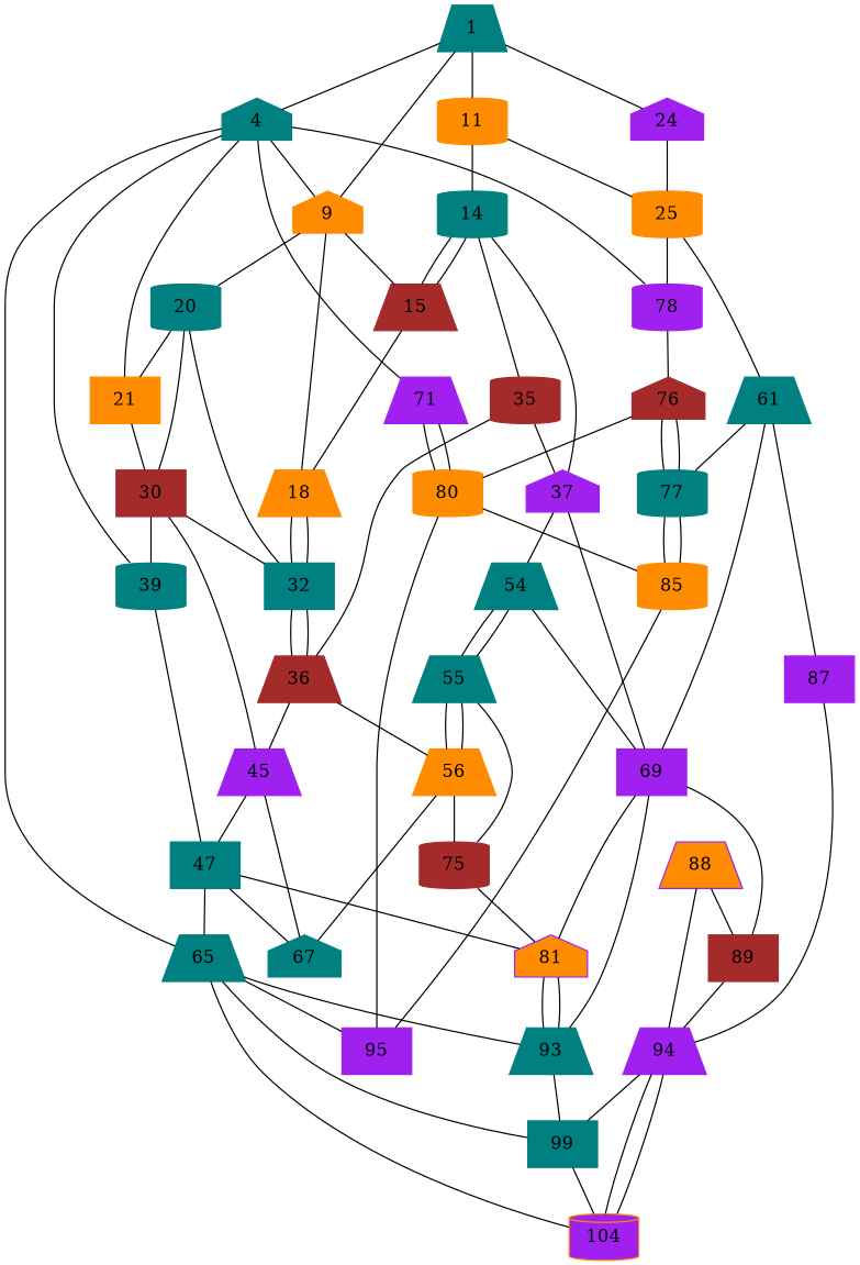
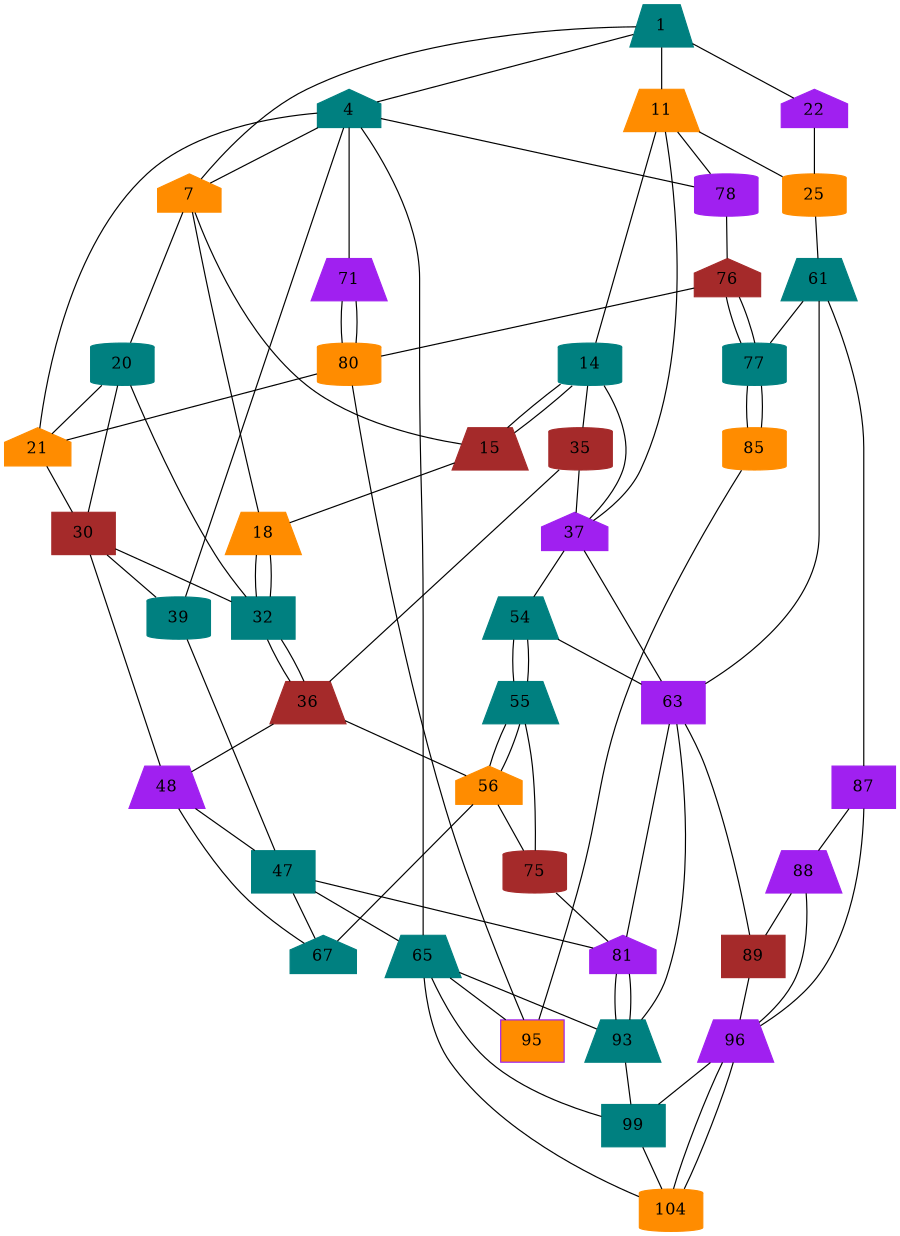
  graph {
    node [color=teal shape=trapezium style=filled]
    1 [super="+8+2"]
    4 [shape=house super="+57+5"]
-   9 [color=darkorange shape=house super="+16"]
-   11 [color=darkorange shape=cylinder super="+12"]
-   24 [color=purple shape=house]
-   21 [color=darkorange shape=box]
+   9 [color=darkorange shape=house super="+16" label=7]
+   11 [color=darkorange super="+12"]
+   24 [color=purple shape=house label=22]
+   21 [color=darkorange shape=house]
    39 [shape=cylinder super="+40+42"]
    n8 [color=purple label=78 shape=cylinder super="+64"]
    65 [super="+94+103"]
    n10 [color=purple label=71]
    15 [color=brown]
    18 [color=darkorange]
    20 [shape=cylinder super="+29"]
    14 [shape=cylinder super="+34"]
    25 [color=darkorange shape=cylinder super="+50+26"]
    37 [color=purple shape=house super="+48"]
    30 [color=brown shape=box super="+31+41"]
    47 [shape=box super="+59"]
    76 [color=brown shape=house]
    93 [super="+101"]
-   95 [color=purple shape=box]
+   95 [color=purple shape=box fillcolor=darkorange]
    99 [shape=box super="+100"]
-   104 [color=darkorange shape=cylinder fillcolor=purple]
+   104 [color=darkorange shape=cylinder]
    80 [color=darkorange shape=cylinder super="+84"]
    32 [shape=box super="+33"]
    35 [color=brown shape=cylinder]
    61 [super="+62"]
    54
-   63 [color=purple shape=box super="+72" label=69]
+   63 [color=purple shape=box super="+72"]
    36 [color=brown super="+44"]
-   45 [color=purple super="+46"]
+   45 [color=purple super="+46" label=48]
    77 [shape=cylinder]
    87 [color=purple shape=box super="+92"]
    67 [shape=house super="+71"]
-   56 [color=darkorange super="+66"]
+   56 [color=darkorange shape=house super="+66"]
    75 [color=brown shape=cylinder]
    55 [super="+68"]
-   81 [color=purple shape=house super="+82" fillcolor=darkorange]
+   81 [color=purple shape=house super="+82"]
    89 [color=brown shape=box]
    85 [color=darkorange shape=cylinder super="+91"]
-   88 [color=purple fillcolor=darkorange]
-   96 [color=purple super="+97" label=94]
+   88 [color=purple]
+   96 [color=purple super="+97"]
    1 -- 4
    1 -- 9
    1 -- 11 [weight=3]
    1 -- 24
    4 -- 9 [weight=2]
    4 -- 21
    4 -- 39
    4 -- n8
    4 -- 65 [weight=2]
    4 -- n10
    9 -- 15
    9 -- 18
    9 -- 20
    11 -- 14 [weight=2]
    11 -- 25
+   11 -- 37
    24 -- 25 [weight=2]
    21 -- 30
    39 -- 47 [weight=2]
    n8 -- 76
    65 -- 93
    65 -- 95
    65 -- 99
    65 -- 104
    n10 -- 80 [weight=2]
    n10 -- 80
    15 -- 18
    18 -- 32
    18 -- 32
    20 -- 21
    20 -- 30
    20 -- 32
    14 -- 15
    14 -- 15
    14 -- 37
    14 -- 35
-   25 -- n8 [weight=2]
+   11 -- n8 [weight=2]
    25 -- 61 [weight=2]
    37 -- 54
    37 -- 63
    30 -- 39 [weight=2]
    30 -- 32
    30 -- 45
    47 -- 65
    47 -- 67
    47 -- 81
    76 -- 80
    76 -- 77
    76 -- 77
    93 -- 99
    99 -- 104
    80 -- 95
-   80 -- 85
+   80 -- 21
    32 -- 36
    32 -- 36
    35 -- 37
    35 -- 36
    61 -- 63
    61 -- 77
    61 -- 87
    54 -- 63
    54 -- 55
    54 -- 55
    63 -- 93
    63 -- 81
    63 -- 89
    36 -- 45
    36 -- 56
    45 -- 47
    45 -- 67
    77 -- 85
    77 -- 85
+   87 -- 88
    87 -- 96
    56 -- 67 [weight=2]
    56 -- 75
    75 -- 81
    55 -- 56 [weight=2]
    55 -- 56
    55 -- 75
    81 -- 93 [weight=2]
    81 -- 93
    89 -- 96
    85 -- 95
    88 -- 89
    88 -- 96
    96 -- 99
    96 -- 104
    96 -- 104
  }
